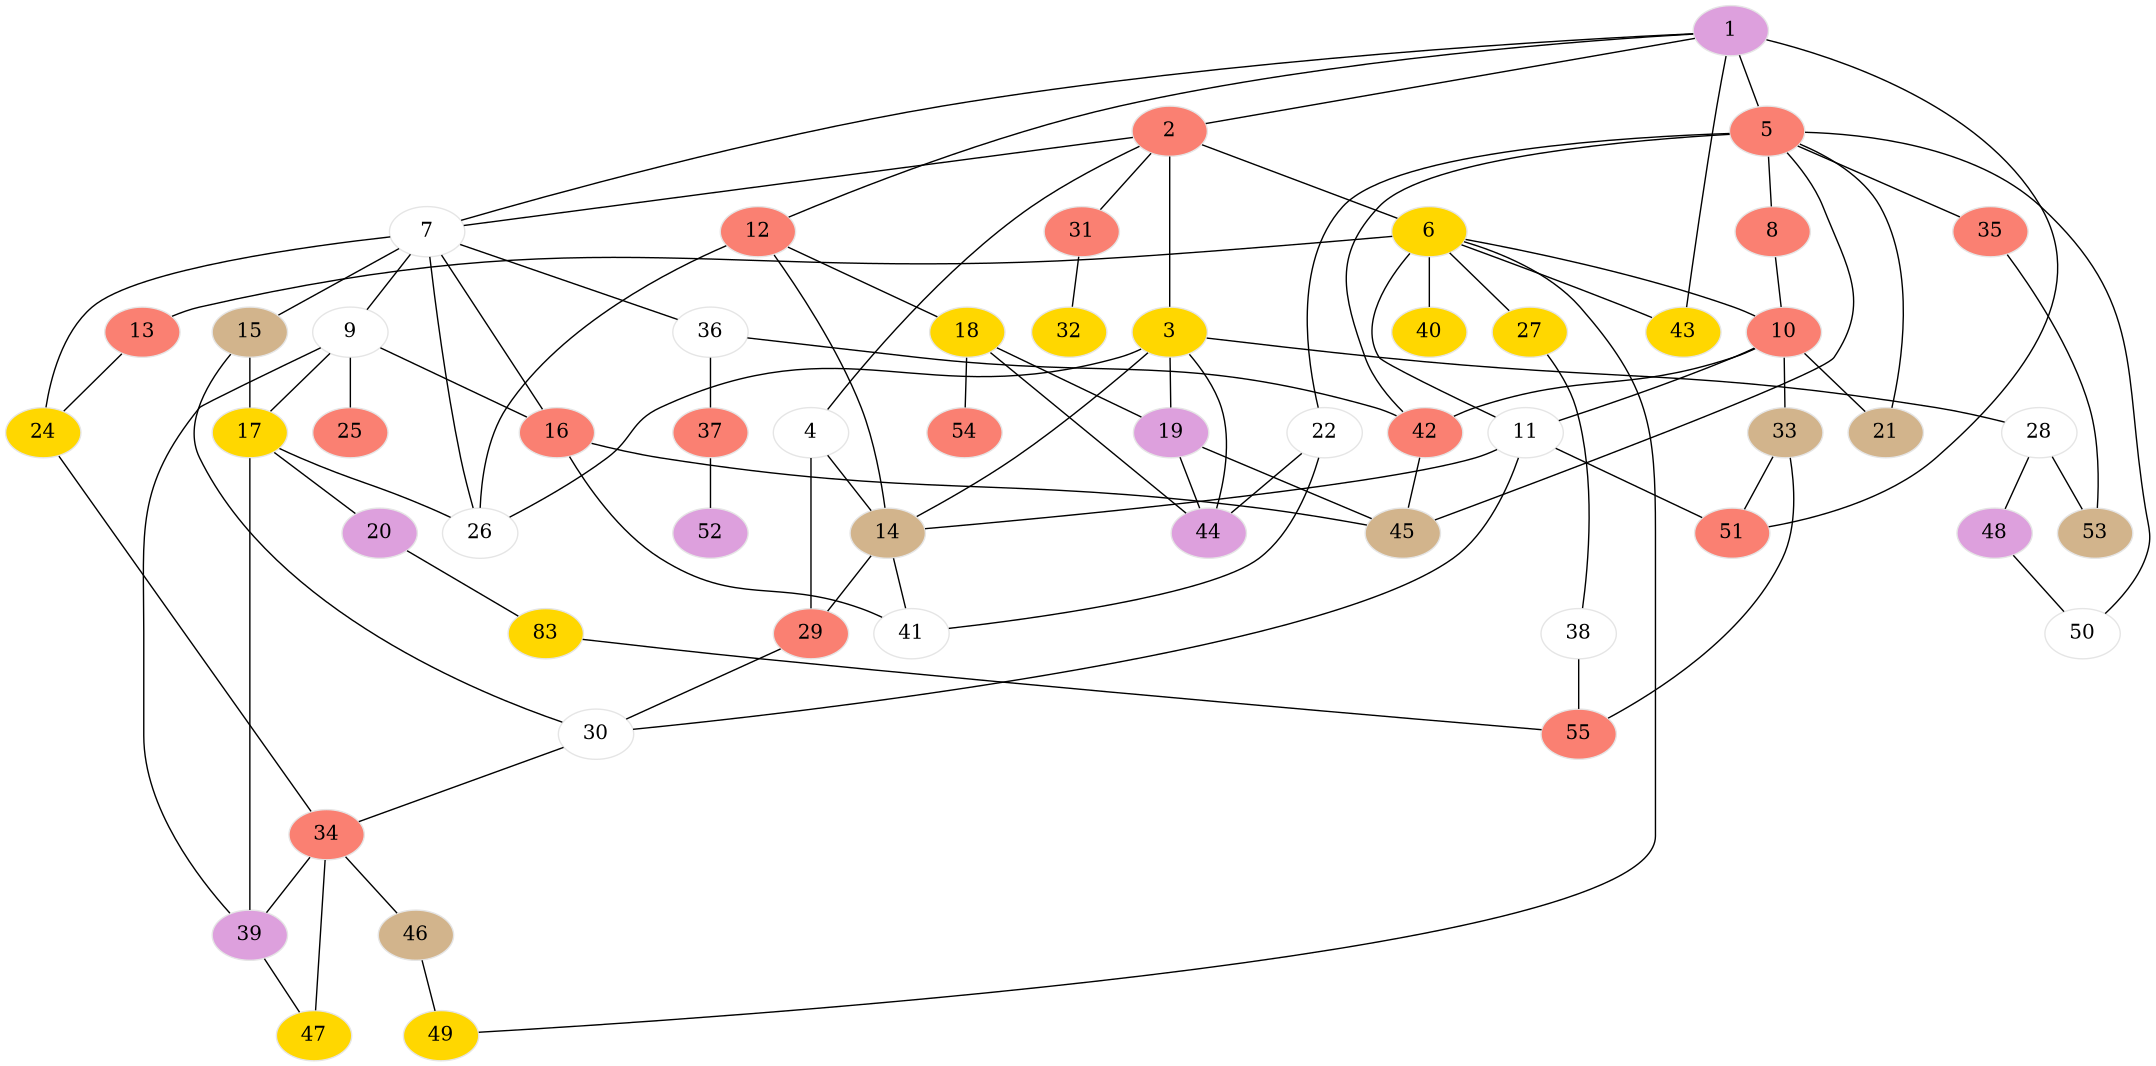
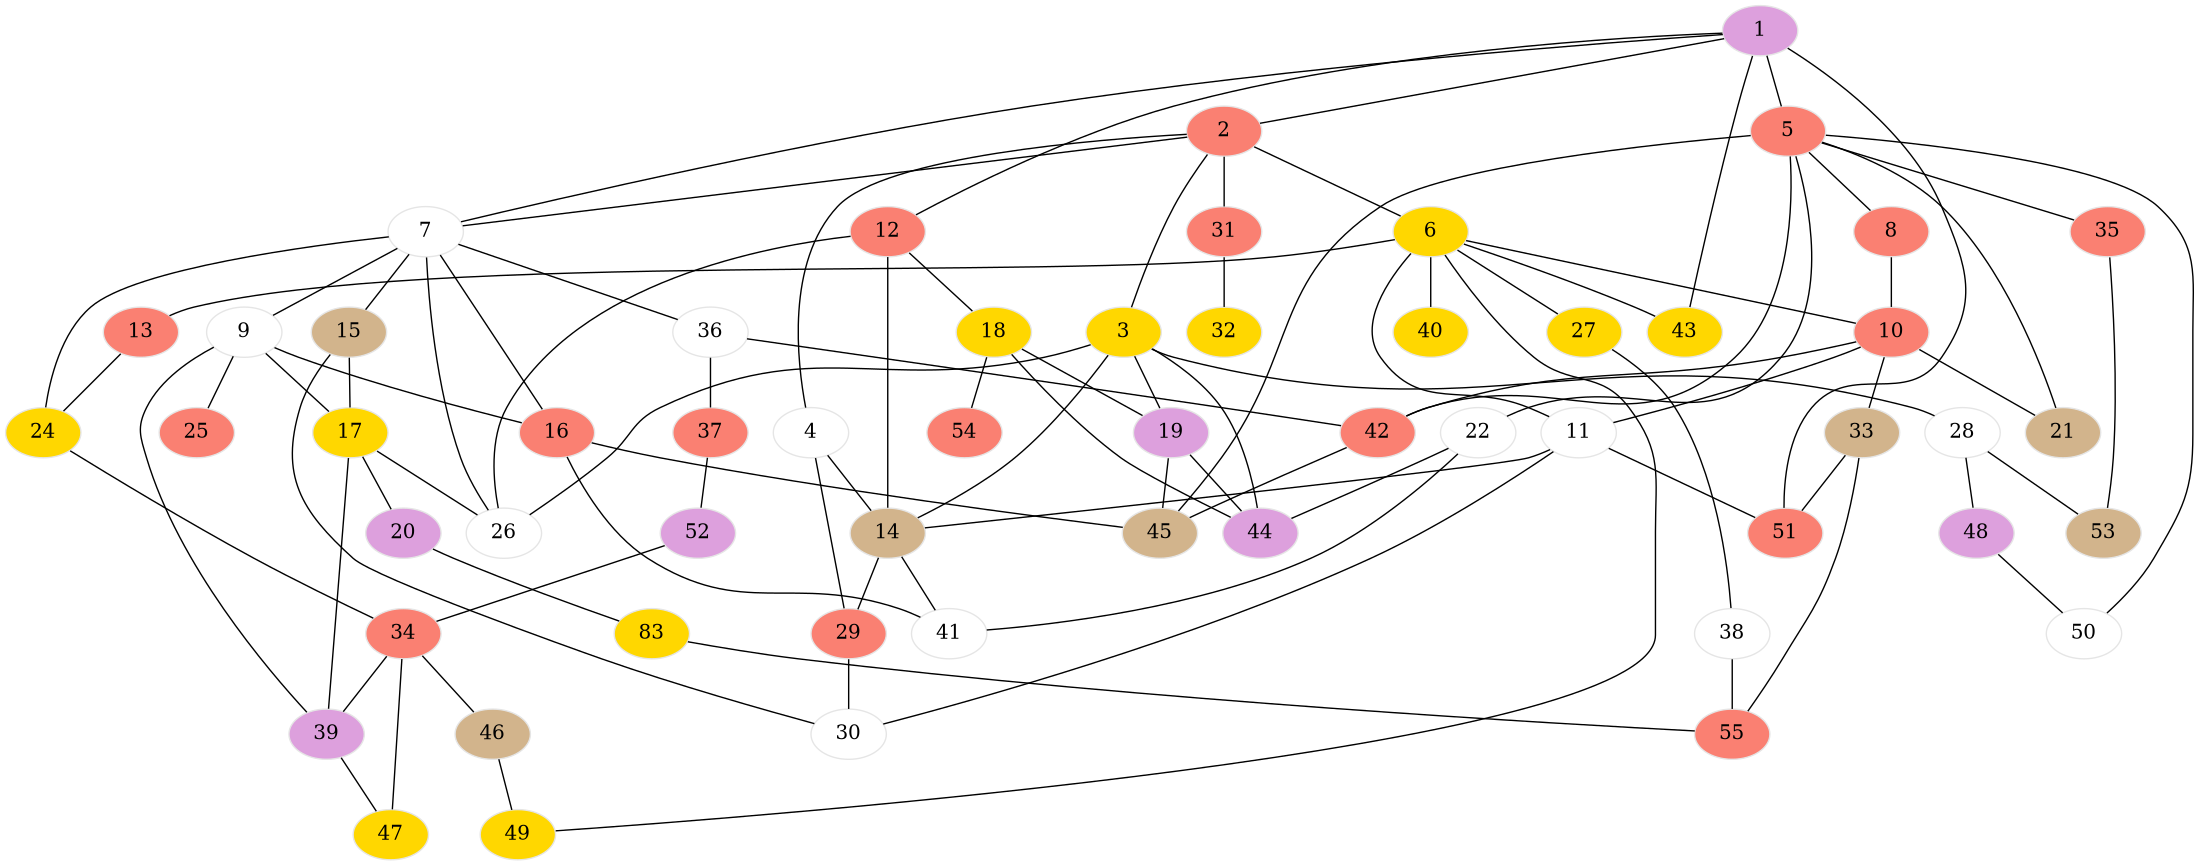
  graph {
    node [color=gray90 fillcolor=salmon style=filled]
    edge [weight=1.0]
    1 [fillcolor=plum]
    2
    5
    7 [fillcolor=white]
    12
    43 [fillcolor=gold]
    51
    3 [fillcolor=gold]
    4 [fillcolor=white]
    6 [fillcolor=gold]
    31
    8
    21 [fillcolor=tan]
    22 [fillcolor=white]
    35
    42
    45 [fillcolor=tan]
    50 [fillcolor=white]
    26 [fillcolor=white]
    9 [fillcolor=white]
    15 [fillcolor=tan]
    16
    24 [fillcolor=gold]
    36 [fillcolor=white]
    14 [fillcolor=tan]
    18 [fillcolor=gold]
    19 [fillcolor=plum]
    28 [fillcolor=white]
    44 [fillcolor=plum]
    29
    10
    11 [fillcolor=white]
    13
    27 [fillcolor=gold]
    40 [fillcolor=gold]
    49 [fillcolor=gold]
    32 [fillcolor=gold]
    41 [fillcolor=white]
    48 [fillcolor=plum]
    53 [fillcolor=tan]
    30 [fillcolor=white]
    33 [fillcolor=tan]
    38 [fillcolor=white]
    17 [fillcolor=gold]
    25
    39 [fillcolor=plum]
    34
    37
    20 [fillcolor=plum]
    47 [fillcolor=gold]
    55
    54
    n53 [fillcolor=gold label=83]
    46 [fillcolor=tan]
    52 [fillcolor=plum]
    1 -- 2
    1 -- 5 [weight=3.0]
    1 -- 7
    1 -- 12
    1 -- 43
    1 -- 51
    2 -- 7
    2 -- 3
    2 -- 4
    2 -- 6 [weight=2.0]
    2 -- 31
    5 -- 8
    5 -- 21
    5 -- 22
    5 -- 35
    5 -- 42
    5 -- 45
    5 -- 50
    7 -- 26
    7 -- 9
    7 -- 15 [weight=2.0]
    7 -- 16
    7 -- 24
    7 -- 36
    12 -- 26 [weight=2.0]
    12 -- 14
    12 -- 18
    3 -- 26
    3 -- 14
    3 -- 19
    3 -- 28
    3 -- 44
    4 -- 14
    4 -- 29
    6 -- 43
    6 -- 10
    6 -- 11
    6 -- 13
    6 -- 27
    6 -- 40
    6 -- 49
    31 -- 32
    8 -- 10
    22 -- 44
    22 -- 41
    35 -- 53
    42 -- 45
    9 -- 16
    9 -- 17
    9 -- 25 [weight=2.0]
    9 -- 39
    15 -- 30
    15 -- 17
    16 -- 45
    16 -- 41
    24 -- 34
    36 -- 42
    36 -- 37
    14 -- 29 [weight=2.0]
    14 -- 41
    18 -- 19
    18 -- 44
    18 -- 54
    19 -- 45
    19 -- 44
    28 -- 48
    28 -- 53
    29 -- 30
    10 -- 21
    10 -- 42
    10 -- 11
    10 -- 33
    11 -- 51
    11 -- 14
    11 -- 30
    13 -- 24
    27 -- 38
    48 -- 50
-   30 -- 34
+   52 -- 34
    33 -- 51
    33 -- 55
    38 -- 55
    17 -- 26
    17 -- 39
    17 -- 20
    39 -- 47
    34 -- 39
    34 -- 47
    34 -- 46
    37 -- 52
    20 -- n53
    n53 -- 55
    46 -- 49
  }
